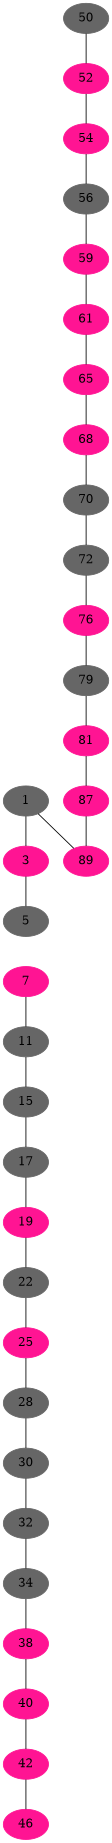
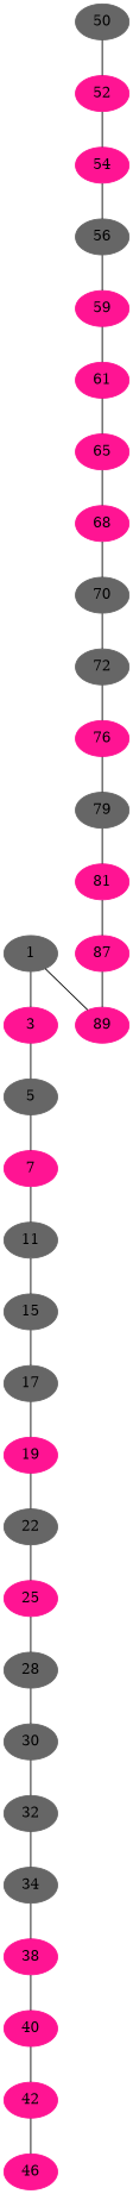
  graph {
    node [color=deeppink style=filled]
    1 [color=gray40 super="+2"]
    3 [super="+4"]
    89 [super="+90"]
    5 [color=gray40 super="+6"]
    7 [super="+8"]
    11 [color=gray40 super="+12"]
    15 [color=gray40 super="+16"]
    17 [color=gray40 super="+18"]
    19 [super="+20"]
    22 [color=gray40 super="+23"]
    25 [super="+26"]
    28 [color=gray40 super="+29"]
    30 [color=gray40 super="+31"]
    32 [color=gray40 super="+33"]
    34 [color=gray40 super="+35"]
    38 [super="+39"]
    40 [super="+41"]
    42 [super="+43"]
    46 [super="+47"]
    50 [color=gray40 super="+51"]
    52 [super="+53"]
    54 [super="+55"]
    56 [color=gray40 super="+57"]
    59 [super="+60"]
    61 [super="+62"]
    65 [super="+66"]
    68 [super="+69"]
    70 [color=gray40 super="+71"]
    72 [color=gray40 super="+73"]
    76 [super="+77"]
    79 [color=gray40 super="+80"]
    81 [super="+82"]
    87 [super="+88"]
    1 -- 3
    1 -- 89
    3 -- 5
+   5 -- 7
    7 -- 11
    11 -- 15
    15 -- 17
    17 -- 19
    19 -- 22
    22 -- 25
    25 -- 28
    28 -- 30
    30 -- 32
    32 -- 34
    34 -- 38
    38 -- 40
    40 -- 42
    42 -- 46
    50 -- 52
    52 -- 54
    54 -- 56
    56 -- 59
    59 -- 61
    61 -- 65
    65 -- 68
    68 -- 70
    70 -- 72
    72 -- 76
    76 -- 79
    79 -- 81
    81 -- 87
    87 -- 89
  }
